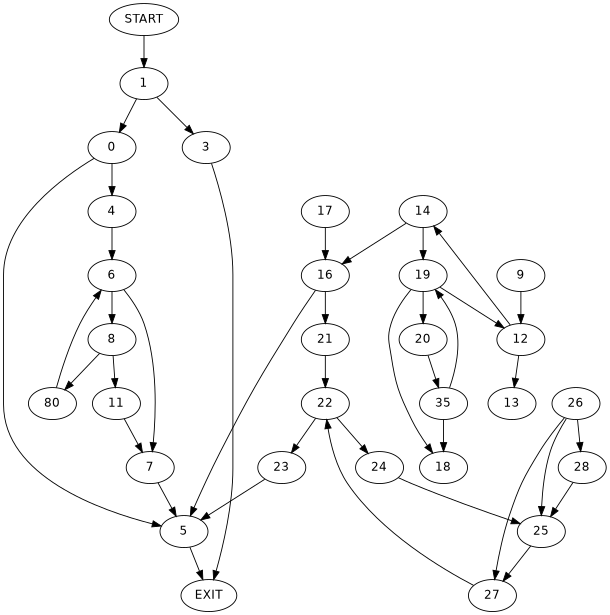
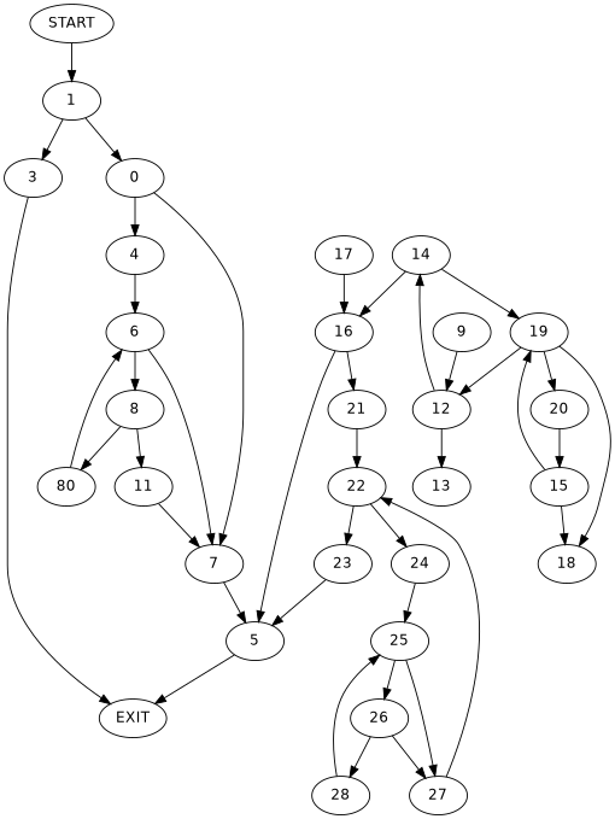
  digraph {
    fontname="DejaVu Sans"
    node [fontname="DejaVu Sans"]
    edge [fontname="DejaVu Sans"]
    n1 [label=START]
    1
    n3 [label=0]
    3
    n5 [label=EXIT]
    4
    5
    6
    7
    8
    n11 [label=80]
    11
    9
    12
    13
    14
    16
    19
-   15 [label=35]
+   15
    18
    21
    17
    20
    22
    23
    24
    25
    26
    27
    28
    n1 -> 1
    1 -> n3
    1 -> 3
    n3 -> 4
-   n3 -> 5
+   n3 -> 7
    3 -> n5
    4 -> 6
    5 -> n5
    6 -> 7
    6 -> 8
    7 -> 5
    8 -> n11
    8 -> 11
    n11 -> 6
    11 -> 7
    9 -> 12
    12 -> 13
    12 -> 14
    14 -> 16
    14 -> 19
    16 -> 5
    16 -> 21
    19 -> 12
    19 -> 18
    19 -> 20
    15 -> 19
    15 -> 18
    21 -> 22
    17 -> 16
    20 -> 15
    22 -> 23
    22 -> 24
    23 -> 5
    24 -> 25
-   26 -> 25
+   25 -> 26
    25 -> 27
    26 -> 27
    26 -> 28
    27 -> 22
    28 -> 25
  }
